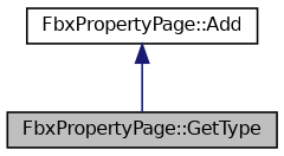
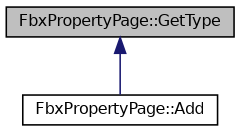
  digraph {
    rankdir=TB
    node [color=black fontname=Helvetica fontsize=10 shape=record style=filled]
    n1 [fillcolor=grey75 fontcolor=black height=0.2 label="FbxPropertyPage::GetType" width=0.4]
    n2 [fillcolor=white height=0.2 label="FbxPropertyPage::Add" width=0.4]
-   n2 -> n1 [color=midnightblue dir=back fontname=Helvetica fontsize=10 labelfontname=Helvetica labelfontsize=10 style=solid]
+   n1 -> n2 [color=midnightblue dir=back fontname=Helvetica fontsize=10 labelfontname=Helvetica labelfontsize=10 style=solid]
  }
